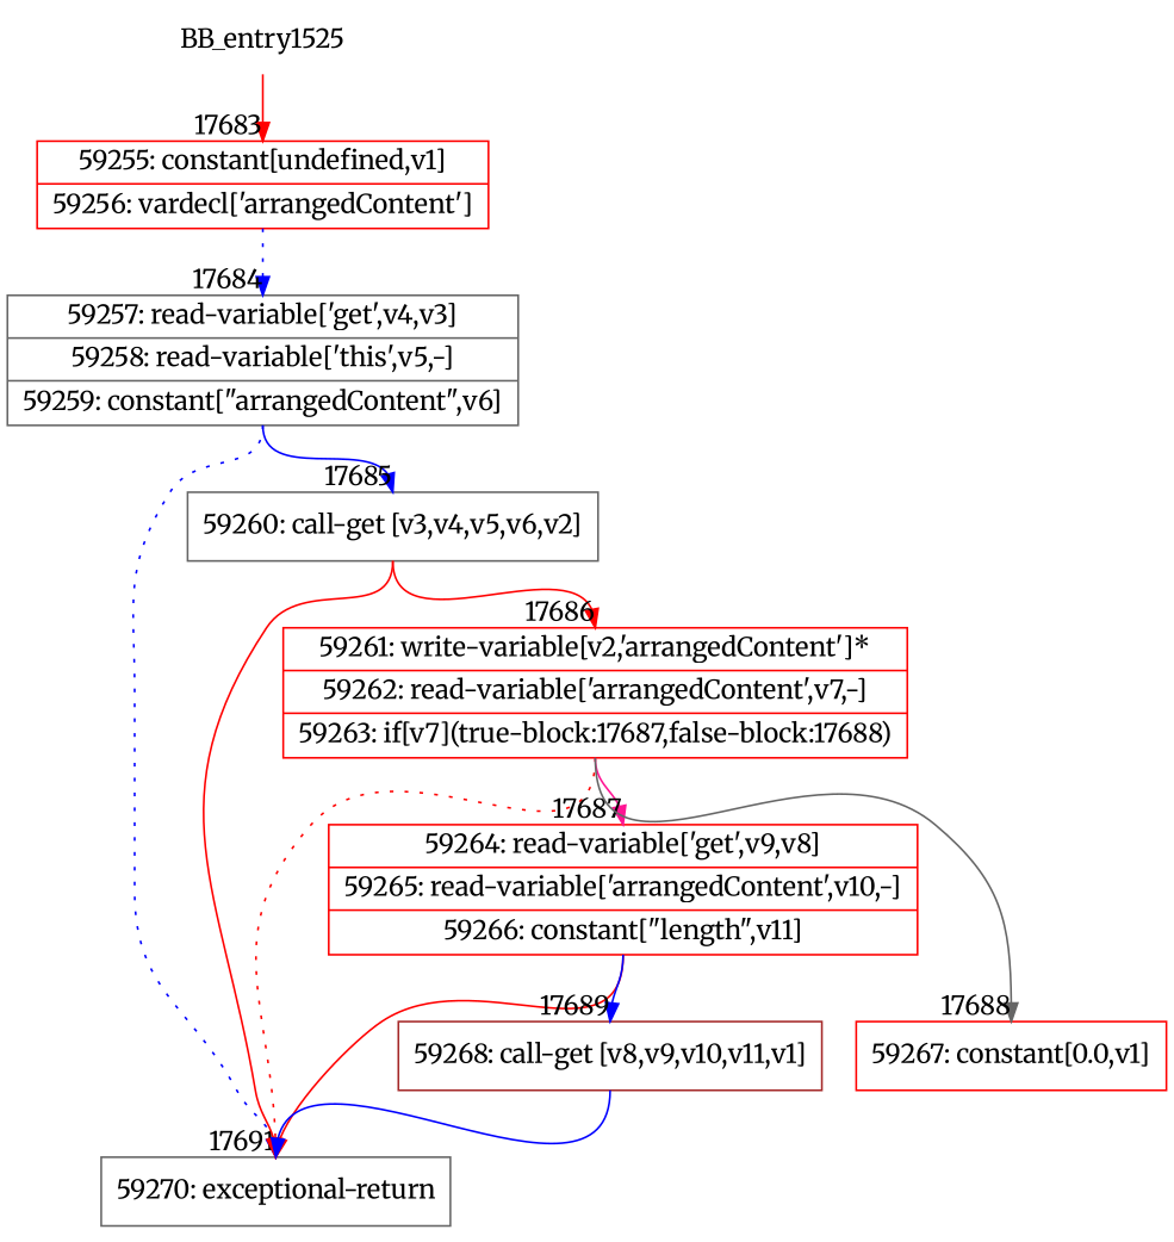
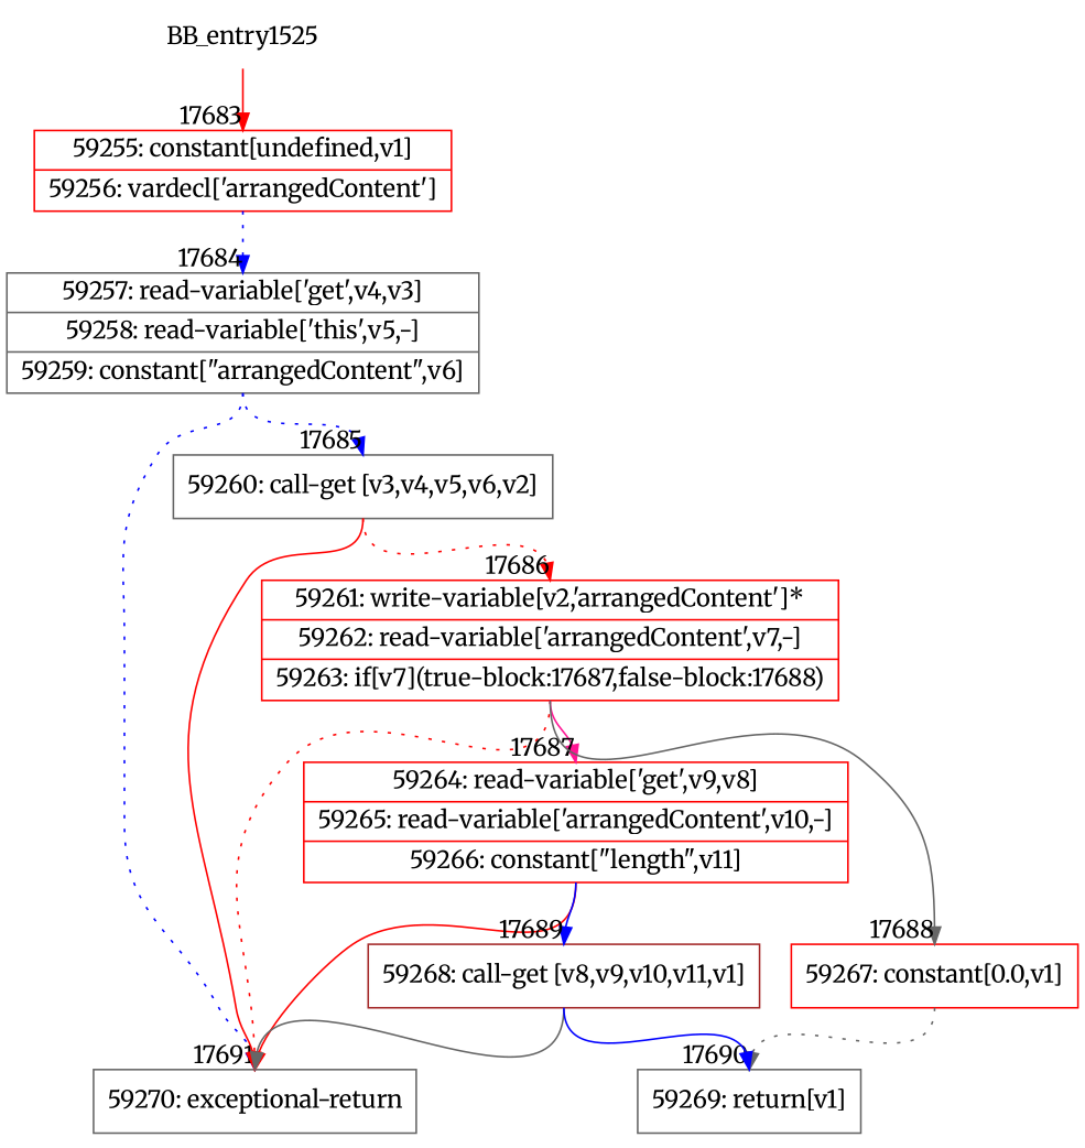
  digraph {
    fontname=Merriweather
    rankdir=TD
    node [color=gray40 fontname=Merriweather shape=record]
    edge [color=blue fontname=Merriweather headport=n style=solid tailport=s]
    BB_entry1525 [shape=none]
    n2 [color=red label="{59255: constant[undefined,v1]|59256: vardecl['arrangedContent']}"]
    n3 [label="{59257: read-variable['get',v4,v3]|59258: read-variable['this',v5,-]|59259: constant[\"arrangedContent\",v6]}"]
    n4 [label="{59260: call-get [v3,v4,v5,v6,v2]}"]
    n5 [label="{59270: exceptional-return}"]
    n6 [color=red label="{59261: write-variable[v2,'arrangedContent']*|59262: read-variable['arrangedContent',v7,-]|59263: if[v7](true-block:17687,false-block:17688)}"]
    n7 [color=red label="{59264: read-variable['get',v9,v8]|59265: read-variable['arrangedContent',v10,-]|59266: constant[\"length\",v11]}"]
    n8 [color=red label="{59267: constant[0.0,v1]}"]
    n9 [color=brown label="{59268: call-get [v8,v9,v10,v11,v1]}"]
+   n10 [label="{59269: return[v1]}"]
    BB_entry1525 -> n2 [color=red headlabel="    17683"]
    n2 -> n3 [headlabel="      17684" style=dotted]
-   n3 -> n4 [headlabel="      17685"]
+   n3 -> n4 [headlabel="      17685" style=dotted]
    n3 -> n5 [headlabel="      17691" style=dotted]
    n4 -> n5 [color=red]
-   n4 -> n6 [color=red headlabel="      17686"]
+   n4 -> n6 [color=red headlabel="      17686" style=dotted]
    n6 -> n5 [color=red style=dotted]
    n6 -> n7 [color=deeppink headlabel="      17687"]
    n6 -> n8 [color=gray40 headlabel="      17688"]
    n7 -> n5 [color=red]
    n7 -> n9 [headlabel="      17689"]
-   n9 -> n5
+   n8 -> n10 [color=gray40 headlabel="      17690" style=dotted]
+   n9 -> n5 [color=gray40]
+   n9 -> n10
  }
